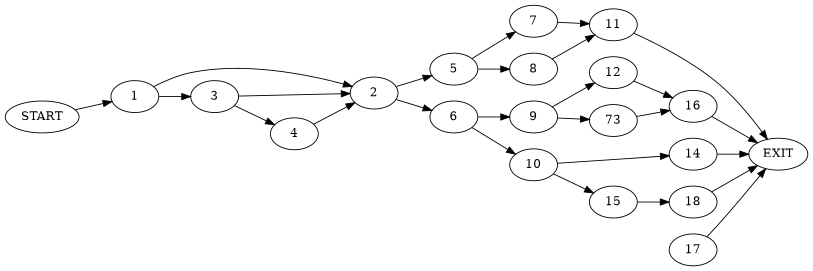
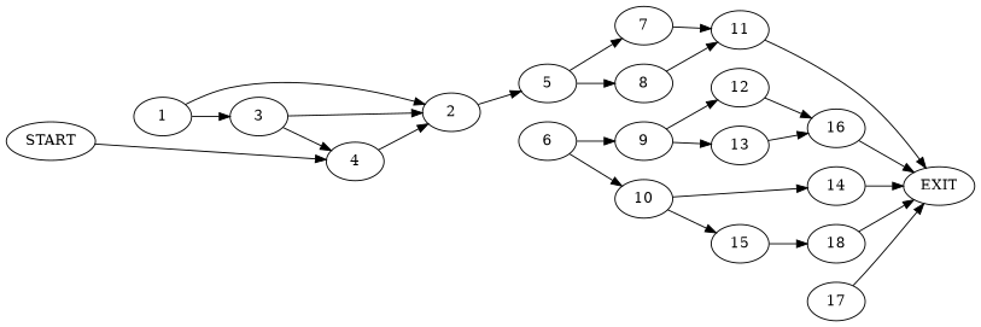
  digraph {
    rankdir=LR
    n1 [label=START]
    1
    2
    3
    n5 [label=EXIT]
    5
    6
    4
    7
    8
    9
    10
    11
    12
-   13 [label=73]
+   13
    14
    15
    16
    18
    17
-   n1 -> 1
+   n1 -> 4
    1 -> 2
    1 -> 3
    2 -> 5
-   2 -> 6
    3 -> 2
    3 -> 4
    5 -> 7
    5 -> 8
    6 -> 9
    6 -> 10
    4 -> 2
    7 -> 11
    8 -> 11
    9 -> 12
    9 -> 13
    10 -> 14
    10 -> 15
    11 -> n5
    12 -> 16
    13 -> 16
    14 -> n5
    15 -> 18
    16 -> n5
    18 -> n5
    17 -> n5
  }
